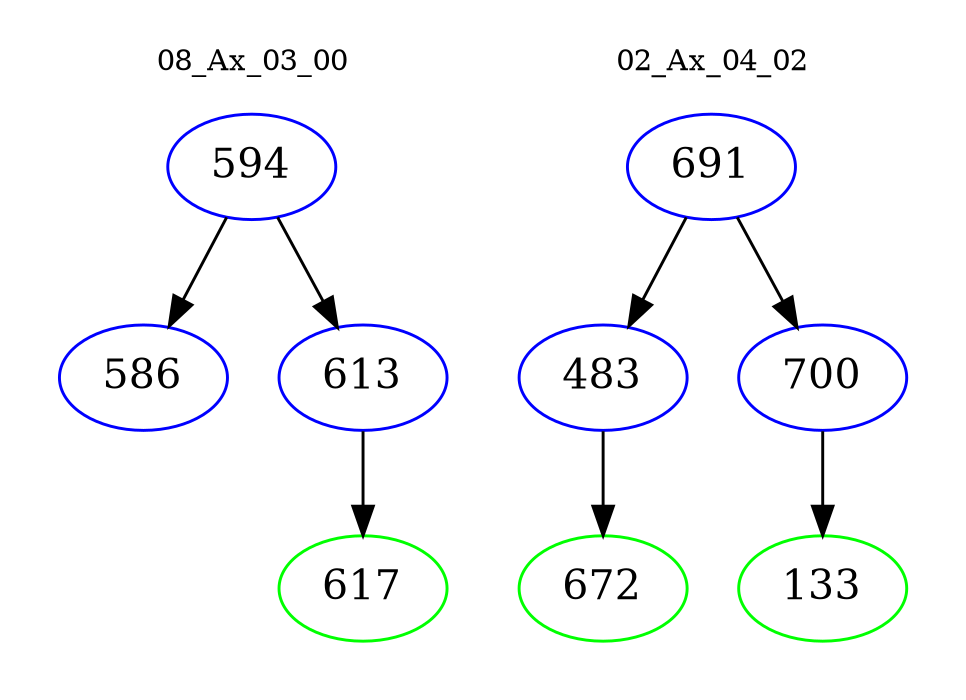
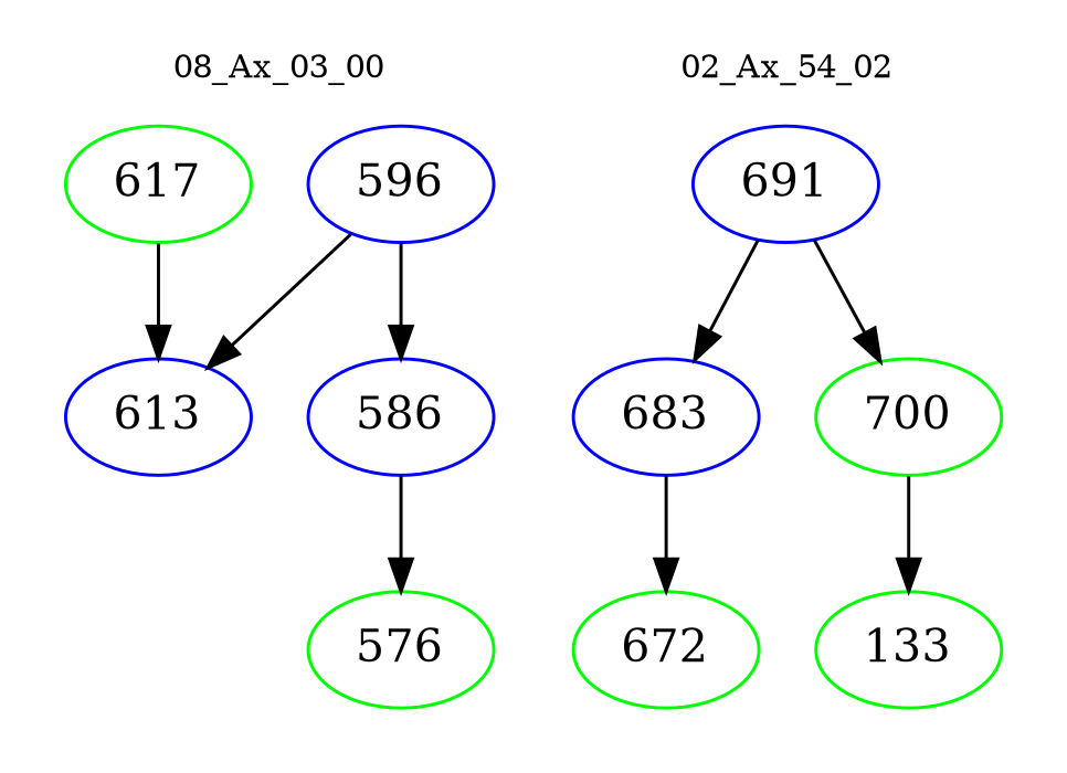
  digraph {
    fontname="DejaVu Serif"
    node [color=blue fontname="DejaVu Serif"]
    edge [color=black fontname="DejaVu Serif"]
-   n1 [label=594]
+   n1 [label=596]
    n2 [label=586]
    n3 [label=613]
+   n4 [color=green label=576]
    n5 [color=green label=617]
    n6 [label=691]
-   n7 [label=483]
-   n8 [label=700]
+   n7 [label=683]
+   n8 [color=green label=700]
    n9 [color=green label=672]
    n10 [color=green label=133]
    subgraph cluster_1 {
      color=white
      fontsize=10
      label="08_Ax_03_00"
      n1
      n2
      n3
+     n4
      n5
    }
    subgraph cluster_2 {
      color=white
      fontsize=10
-     label="02_Ax_04_02"
+     label="02_Ax_54_02"
      n6
      n7
      n8
      n9
      n10
    }
    n1 -> n2
    n1 -> n3
-   n3 -> n5
+   n2 -> n4
+   n5 -> n3
    n6 -> n7
    n6 -> n8
    n7 -> n9
    n8 -> n10
  }
